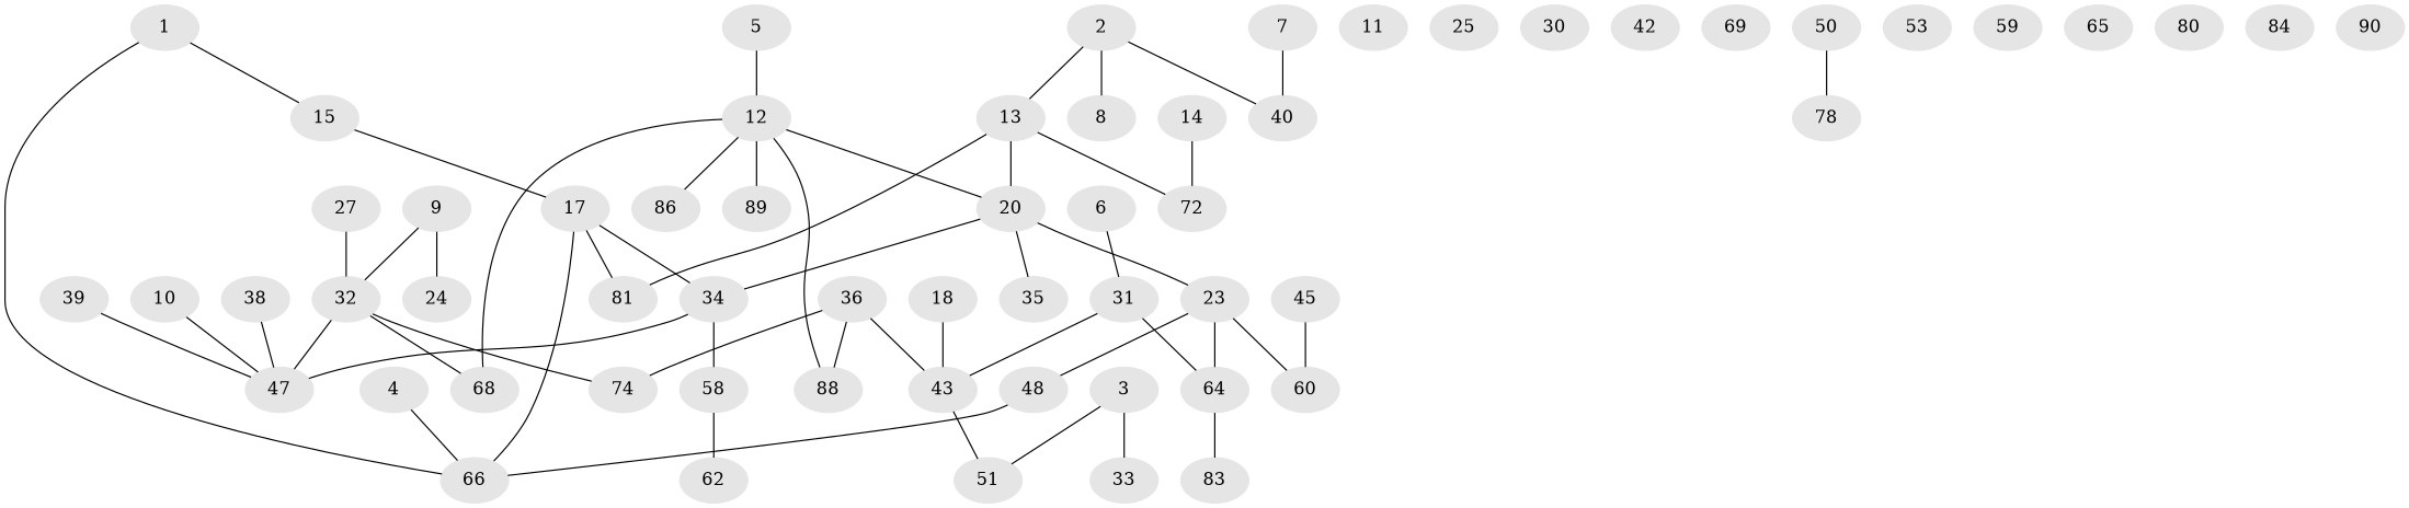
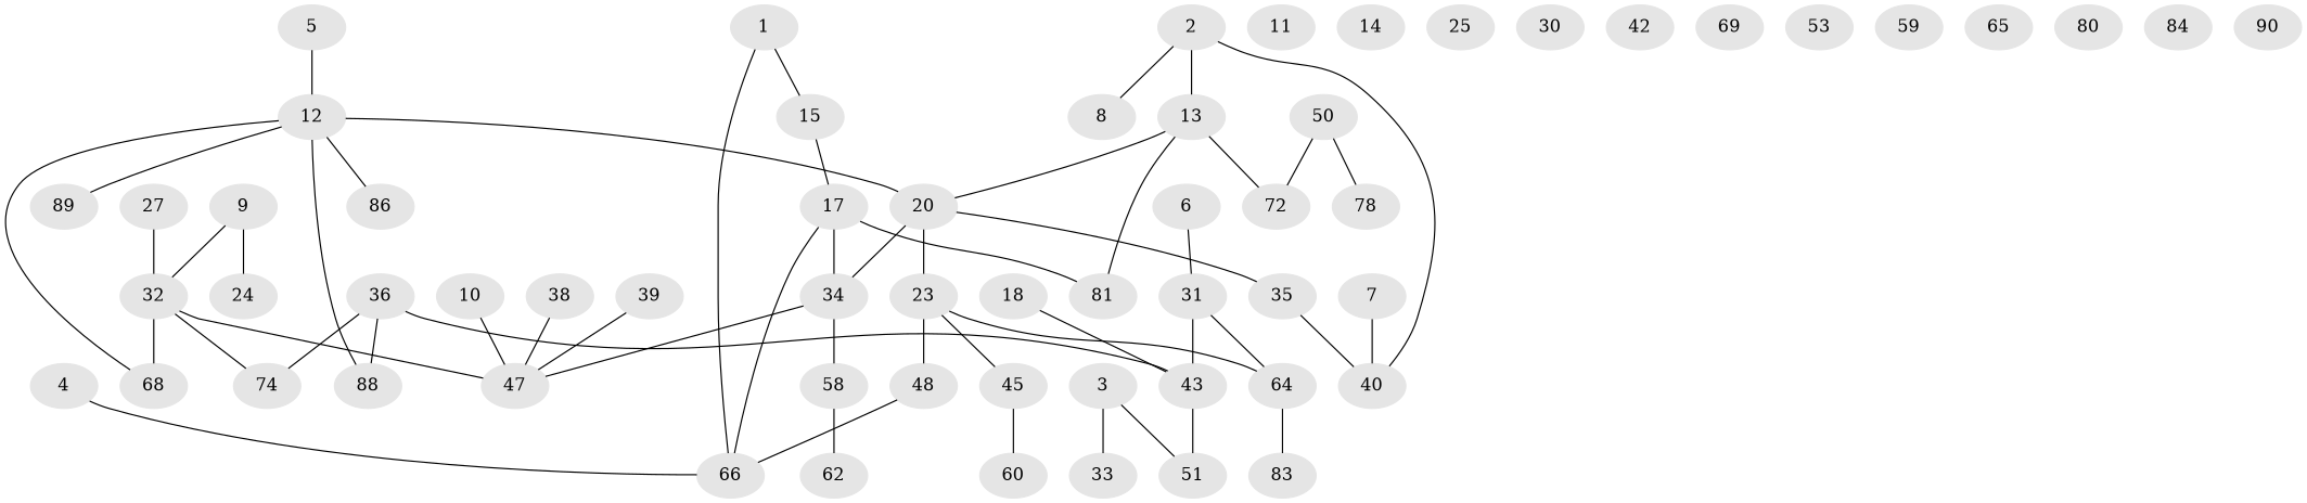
  graph {
    node [color=gray90 style=filled]
    1 [super="+28"]
    15
    66 [super="+69"]
    17 [super="+87"]
    2 [super="+29"]
    8
    13 [super="+44"]
    40 [super="+75"]
    20
    72
    81
    3 [super="+19"]
    33
    51
    4
    5 [super="+22"]
    12 [super="+16"]
    68
    86
    88
    89
    31 [super="+70"]
    43 [super="+54"]
    64
    6
    7
    9 [super="+56"]
    24 [super="+85"]
    32 [super="+41"]
    47 [super="+55"]
    74
    10
    11
    34 [super="+57"]
    23 [super="+61"]
    35 [super="+79"]
    14
    58 [super="+65"]
    18 [super="+63"]
    48
    60
    83
    25
    38
    27
    30 [super="+46"]
    62 [super="+73"]
    36 [super="+77"]
    39
    42
    45 [super="+76"]
    n52 [label=69]
    50 [super="+52"]
    78
    53
    59
    n57 [label=65]
    80
    84
    90
    1 -- 15
    1 -- 66
    15 -- 17
    17 -- 66
    17 -- 81
    17 -- 34 [weight=2]
    2 -- 8
    2 -- 13
    2 -- 40
    13 -- 20
    13 -- 72
    13 -- 81
    20 -- 34
    20 -- 23
    20 -- 35
    3 -- 33
    3 -- 51
    4 -- 66
    5 -- 12
    12 -- 20
    12 -- 68
    12 -- 86
    12 -- 88
    12 -- 89
    31 -- 43
    31 -- 64
    43 -- 51
    64 -- 83
    6 -- 31
    7 -- 40
    9 -- 24
    9 -- 32
    32 -- 68
    32 -- 47 [weight=2]
    32 -- 74
    10 -- 47
    34 -- 47
    34 -- 58
    23 -- 64
    23 -- 48
-   23 -- 60
+   23 -- 45
+   35 -- 40
    58 -- 62
    18 -- 43
    48 -- 66
    38 -- 47
    27 -- 32
    36 -- 88
    36 -- 43
    36 -- 74
    39 -- 47
    45 -- 60
-   14 -- 72
+   50 -- 72
    50 -- 78
  }
